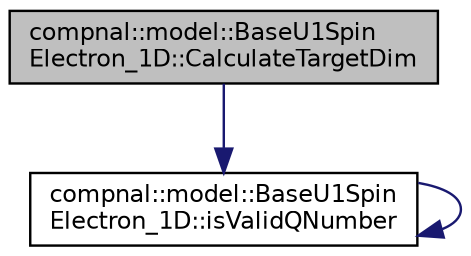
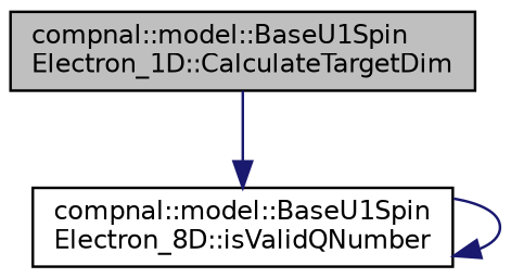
  digraph {
    rankdir=TB
    node [color=black fontname=Helvetica fontsize=10 shape=record style=filled]
    edge [color=midnightblue fontname=Helvetica fontsize=10 labelfontname=Helvetica labelfontsize=10 style=solid]
    n1 [fillcolor=grey75 fontcolor=black height=0.2 label="compnal::model::BaseU1Spin\lElectron_1D::CalculateTargetDim" width=0.4]
-   n2 [fillcolor=white height=0.2 label="compnal::model::BaseU1Spin\lElectron_1D::isValidQNumber" width=0.4]
+   n2 [fillcolor=white height=0.2 label="compnal::model::BaseU1Spin\lElectron_8D::isValidQNumber" width=0.4]
    n1 -> n2
    n2 -> n2
  }
